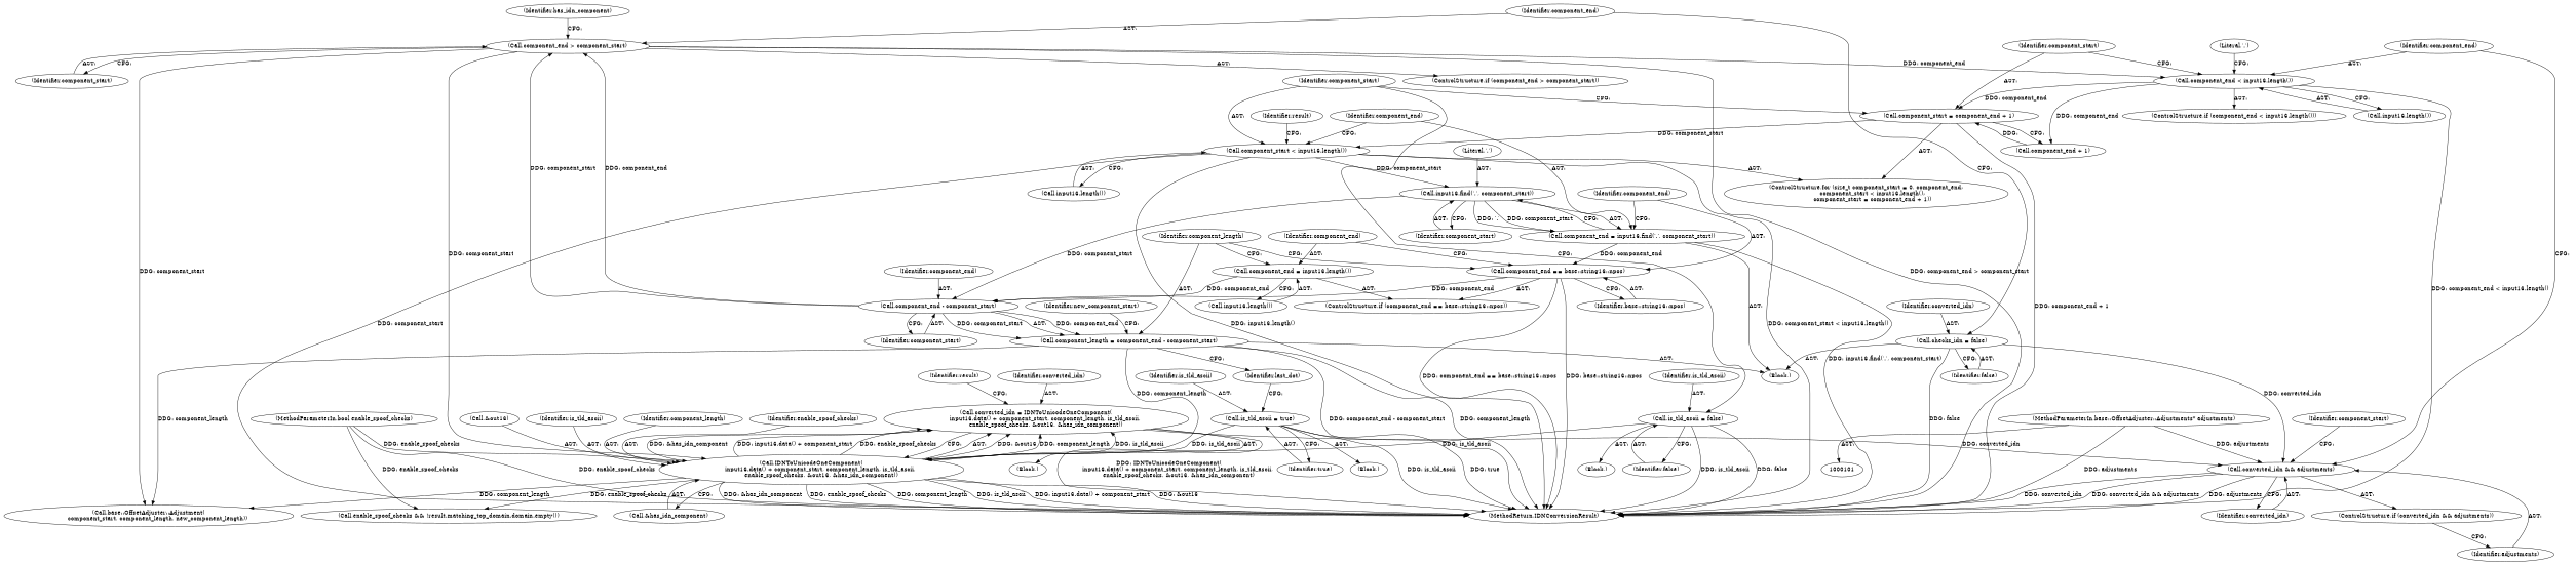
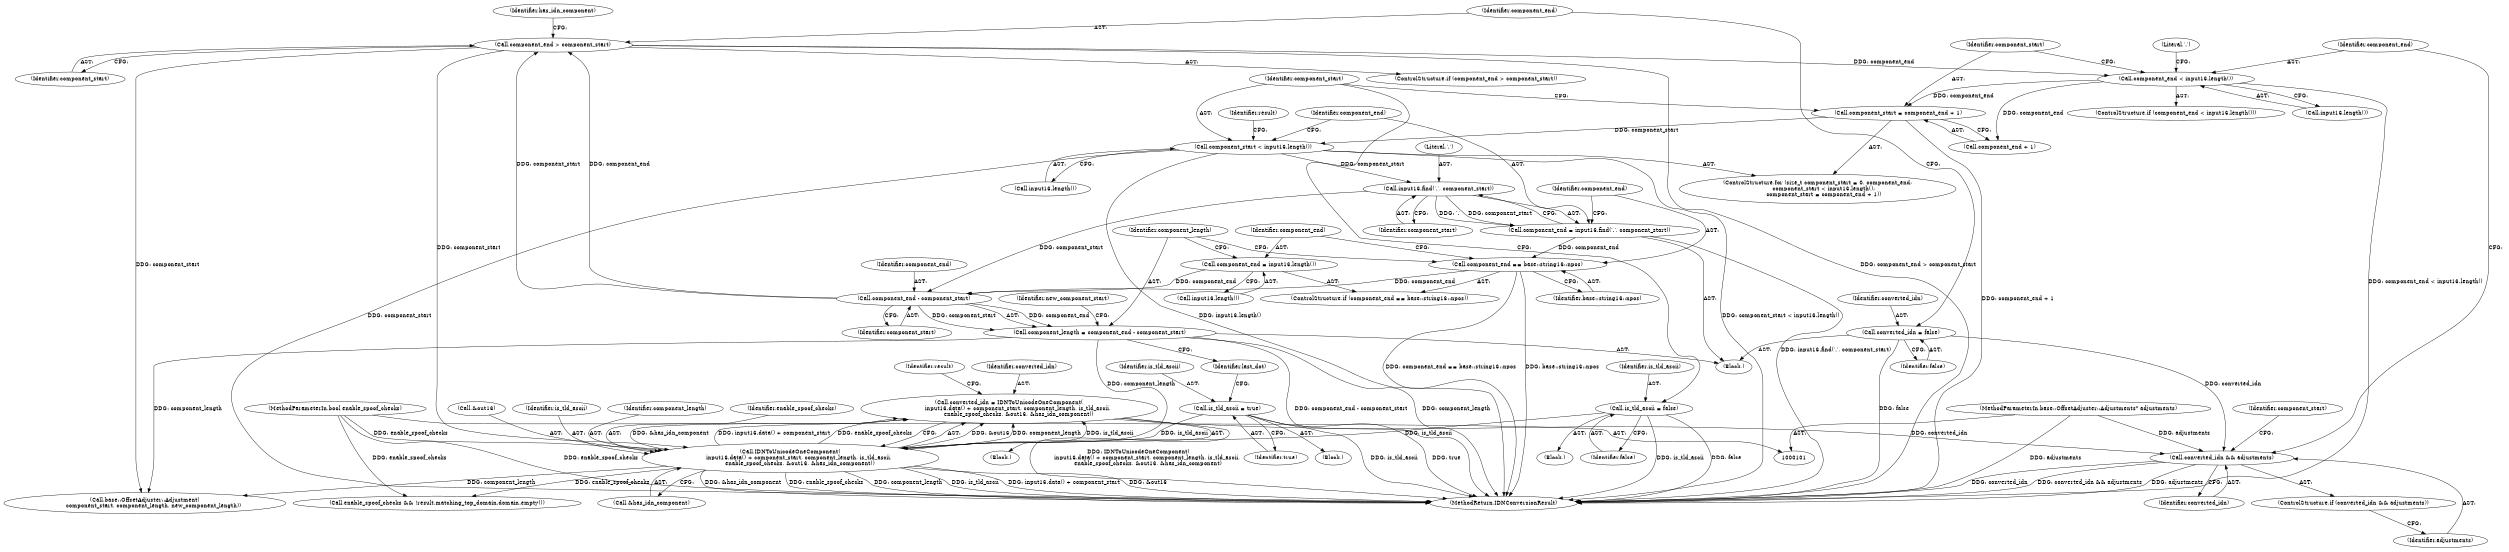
  digraph {
    n1 [label="(Call,converted_idn && adjustments)"]
    n2 [label="(MethodReturn,IDNConversionResult)"]
    n3 [label="(Identifier,converted_idn)"]
    n4 [label="(ControlStructure,if (converted_idn && adjustments))"]
    n5 [label="(Identifier,adjustments)"]
    n6 [label="(Call,converted_idn = IDNToUnicodeOneComponent(\n          input16.data() + component_start, component_length, is_tld_ascii,\n           enable_spoof_checks, &out16, &has_idn_component))"]
    n7 [label="(Call,IDNToUnicodeOneComponent(\n          input16.data() + component_start, component_length, is_tld_ascii,\n           enable_spoof_checks, &out16, &has_idn_component))"]
    n8 [label="(Block,)"]
    n9 [label="(Call,enable_spoof_checks && !result.matching_top_domain.domain.empty())"]
    n10 [label="(Call,base::OffsetAdjuster::Adjustment(\n          component_start, component_length, new_component_length))"]
    n11 [label="(Call,&has_idn_component)"]
    n12 [label="(Call,component_end > component_start)"]
    n13 [label="(Call,component_end < input16.length())"]
    n14 [label="(ControlStructure,if (component_end > component_start))"]
    n15 [label="(Identifier,component_start)"]
    n16 [label="(Call,component_start = component_end + 1)"]
    n17 [label="(Call,component_end + 1)"]
    n18 [label="(ControlStructure,if (component_end < input16.length()))"]
    n19 [label="(Call,input16.length())"]
    n20 [label="(Call,component_end - component_start)"]
    n21 [label="(Call,component_length = component_end - component_start)"]
    n22 [label="(Identifier,component_start)"]
    n23 [label="(Block,)"]
    n24 [label="(Identifier,last_dot)"]
    n25 [label="(Call,component_end == base::string16::npos)"]
    n26 [label="(ControlStructure,if (component_end == base::string16::npos))"]
    n27 [label="(Identifier,base::string16::npos)"]
    n28 [label="(Call,component_end = input16.find('.', component_start))"]
    n29 [label="(Call,input16.find('.', component_start))"]
    n30 [label="(Identifier,component_start)"]
    n31 [label="(Call,component_start < input16.length())"]
    n32 [label="(Call,input16.length())"]
    n33 [label="(ControlStructure,for (size_t component_start = 0, component_end;\n       component_start < input16.length();\n       component_start = component_end + 1))"]
    n34 [label="(Call,component_end = input16.length())"]
    n35 [label="(Call,input16.length())"]
    n36 [label="(Call,is_tld_ascii = false)"]
    n37 [label="(Identifier,false)"]
    n38 [label="(Block,)"]
    n39 [label="(Call,is_tld_ascii = true)"]
    n40 [label="(Block,)"]
    n41 [label="(Identifier,true)"]
    n42 [label="(MethodParameterIn,bool enable_spoof_checks)"]
    1000101
-   n44 [label="(Call,checks_idn = false)"]
+   n44 [label="(Call,converted_idn = false)"]
    n45 [label="(Identifier,false)"]
    n46 [label="(MethodParameterIn,base::OffsetAdjuster::Adjustments* adjustments)"]
    n47 [label="(Call,&out16)"]
    n48 [label="(Identifier,converted_idn)"]
    n49 [label="(Identifier,component_start)"]
    n50 [label="(Identifier,result)"]
    n51 [label="(Identifier,is_tld_ascii)"]
    n52 [label="(Identifier,component_end)"]
    n53 [label="(Identifier,component_start)"]
    n54 [label="(Literal,'.')"]
    n55 [label="(Identifier,component_length)"]
    n56 [label="(Identifier,component_start)"]
    n57 [label="(Identifier,is_tld_ascii)"]
    n58 [label="(Identifier,component_end)"]
    n59 [label="(Identifier,new_component_start)"]
    n60 [label="(Identifier,component_end)"]
    n61 [label="(Identifier,component_end)"]
    n62 [label="(Identifier,result)"]
    n63 [label="(Identifier,has_idn_component)"]
    n64 [label="(Identifier,component_end)"]
    n65 [label="(Identifier,component_length)"]
    n66 [label="(Literal,'.')"]
    n67 [label="(Identifier,is_tld_ascii)"]
    n68 [label="(Identifier,enable_spoof_checks)"]
    n69 [label="(Identifier,converted_idn)"]
    n70 [label="(Identifier,component_end)"]
    n1 -> n2 [label="DDG: converted_idn"]
    n1 -> n2 [label="DDG: converted_idn && adjustments"]
    n1 -> n2 [label="DDG: adjustments"]
    n1 -> n3 [label="CFG: "]
    n1 -> n4 [label="AST: "]
    n3 -> n1 [label="AST: "]
    n4 -> n5 [label="CFG: "]
    n5 -> n1 [label="AST: "]
    n6 -> n1 [label="DDG: converted_idn"]
    n6 -> n2 [label="DDG: IDNToUnicodeOneComponent(\n          input16.data() + component_start, component_length, is_tld_ascii,\n           enable_spoof_checks, &out16, &has_idn_component)"]
    n6 -> n7 [label="CFG: "]
    n6 -> n8 [label="AST: "]
    n7 -> n2 [label="DDG: component_length"]
    n7 -> n2 [label="DDG: is_tld_ascii"]
    n7 -> n2 [label="DDG: input16.data() + component_start"]
    n7 -> n2 [label="DDG: &out16"]
    n7 -> n2 [label="DDG: &has_idn_component"]
    n7 -> n2 [label="DDG: enable_spoof_checks"]
    n7 -> n6 [label="AST: "]
    n7 -> n6 [label="DDG: &out16"]
    n7 -> n6 [label="DDG: component_length"]
    n7 -> n6 [label="DDG: is_tld_ascii"]
    n7 -> n6 [label="DDG: &has_idn_component"]
    n7 -> n6 [label="DDG: input16.data() + component_start"]
    n7 -> n6 [label="DDG: enable_spoof_checks"]
    n7 -> n9 [label="DDG: enable_spoof_checks"]
    n7 -> n10 [label="DDG: component_length"]
    n7 -> n11 [label="CFG: "]
    n11 -> n7 [label="AST: "]
    n12 -> n2 [label="DDG: component_end > component_start"]
    n12 -> n7 [label="DDG: component_start"]
    n12 -> n10 [label="DDG: component_start"]
    n12 -> n13 [label="DDG: component_end"]
    n12 -> n14 [label="AST: "]
    n12 -> n15 [label="CFG: "]
    n13 -> n2 [label="DDG: component_end < input16.length()"]
    n13 -> n16 [label="DDG: component_end"]
    n13 -> n17 [label="DDG: component_end"]
    n13 -> n18 [label="AST: "]
    n13 -> n19 [label="CFG: "]
    n15 -> n12 [label="AST: "]
    n16 -> n2 [label="DDG: component_end + 1"]
    n16 -> n17 [label="CFG: "]
    n16 -> n31 [label="DDG: component_start"]
    n16 -> n33 [label="AST: "]
-   n17 -> n16 [label="DDG: "]
+   n17 -> n16 [label="AST: "]
    n19 -> n13 [label="AST: "]
    n20 -> n12 [label="DDG: component_end"]
    n20 -> n12 [label="DDG: component_start"]
    n20 -> n21 [label="AST: "]
    n20 -> n21 [label="DDG: component_end"]
    n20 -> n21 [label="DDG: component_start"]
    n20 -> n22 [label="CFG: "]
    n21 -> n2 [label="DDG: component_end - component_start"]
    n21 -> n2 [label="DDG: component_length"]
    n21 -> n7 [label="DDG: component_length"]
    n21 -> n10 [label="DDG: component_length"]
    n21 -> n23 [label="AST: "]
    n21 -> n24 [label="CFG: "]
    n22 -> n20 [label="AST: "]
    n24 -> n39 [label="CFG: "]
    n25 -> n2 [label="DDG: component_end == base::string16::npos"]
    n25 -> n2 [label="DDG: base::string16::npos"]
    n25 -> n20 [label="DDG: component_end"]
    n25 -> n26 [label="AST: "]
    n25 -> n27 [label="CFG: "]
    n27 -> n25 [label="AST: "]
    n28 -> n2 [label="DDG: input16.find('.', component_start)"]
    n28 -> n23 [label="AST: "]
    n28 -> n25 [label="DDG: component_end"]
    n28 -> n29 [label="CFG: "]
    n29 -> n20 [label="DDG: component_start"]
    n29 -> n28 [label="AST: "]
    n29 -> n28 [label="DDG: '.'"]
    n29 -> n28 [label="DDG: component_start"]
    n29 -> n30 [label="CFG: "]
    n30 -> n29 [label="AST: "]
    n31 -> n2 [label="DDG: component_start < input16.length()"]
    n31 -> n2 [label="DDG: component_start"]
    n31 -> n2 [label="DDG: input16.length()"]
    n31 -> n29 [label="DDG: component_start"]
    n31 -> n32 [label="CFG: "]
    n31 -> n33 [label="AST: "]
    n32 -> n31 [label="AST: "]
    n34 -> n20 [label="DDG: component_end"]
    n34 -> n26 [label="AST: "]
    n34 -> n35 [label="CFG: "]
    n35 -> n34 [label="AST: "]
    n36 -> n2 [label="DDG: is_tld_ascii"]
    n36 -> n2 [label="DDG: false"]
    n36 -> n7 [label="DDG: is_tld_ascii"]
    n36 -> n37 [label="CFG: "]
    n36 -> n38 [label="AST: "]
    n37 -> n36 [label="AST: "]
    n39 -> n2 [label="DDG: is_tld_ascii"]
    n39 -> n2 [label="DDG: true"]
    n39 -> n7 [label="DDG: is_tld_ascii"]
    n39 -> n40 [label="AST: "]
    n39 -> n41 [label="CFG: "]
    n41 -> n39 [label="AST: "]
    n42 -> n2 [label="DDG: enable_spoof_checks"]
    n42 -> n7 [label="DDG: enable_spoof_checks"]
    n42 -> n9 [label="DDG: enable_spoof_checks"]
+   n42 -> 1000101 [label="AST: "]
    n44 -> n1 [label="DDG: converted_idn"]
    n44 -> n2 [label="DDG: false"]
    n44 -> n23 [label="AST: "]
    n44 -> n45 [label="CFG: "]
    n45 -> n44 [label="AST: "]
    n46 -> n1 [label="DDG: adjustments"]
    n46 -> n2 [label="DDG: adjustments"]
    n46 -> 1000101 [label="AST: "]
    n47 -> n7 [label="AST: "]
    n48 -> n44 [label="AST: "]
    n49 -> n1 [label="CFG: "]
    n50 -> n31 [label="CFG: "]
    n51 -> n7 [label="AST: "]
    n52 -> n20 [label="AST: "]
    n53 -> n16 [label="CFG: "]
    n53 -> n31 [label="AST: "]
    n53 -> n36 [label="CFG: "]
    n54 -> n13 [label="CFG: "]
    n55 -> n7 [label="AST: "]
    n56 -> n13 [label="CFG: "]
    n56 -> n16 [label="AST: "]
    n57 -> n39 [label="AST: "]
    n58 -> n25 [label="AST: "]
    n58 -> n28 [label="CFG: "]
    n59 -> n21 [label="CFG: "]
    n60 -> n1 [label="CFG: "]
    n60 -> n13 [label="AST: "]
    n61 -> n28 [label="AST: "]
    n61 -> n31 [label="CFG: "]
    n62 -> n6 [label="CFG: "]
    n63 -> n12 [label="CFG: "]
    n64 -> n12 [label="AST: "]
    n64 -> n44 [label="CFG: "]
    n65 -> n21 [label="AST: "]
    n65 -> n25 [label="CFG: "]
    n65 -> n34 [label="CFG: "]
    n66 -> n29 [label="AST: "]
    n67 -> n36 [label="AST: "]
    n68 -> n7 [label="AST: "]
    n69 -> n6 [label="AST: "]
    n70 -> n25 [label="CFG: "]
    n70 -> n34 [label="AST: "]
  }
